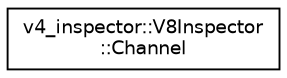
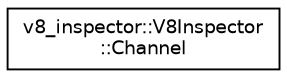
  digraph {
    rankdir=LR
-   n1 [color=black fillcolor=white fontname=Helvetica fontsize=10 height=0.2 label="v4_inspector::V8Inspector\l::Channel" shape=record style=filled width=0.4]
+   n1 [color=black fillcolor=white fontname=Helvetica fontsize=10 height=0.2 label="v8_inspector::V8Inspector\l::Channel" shape=record style=filled width=0.4]
  }
